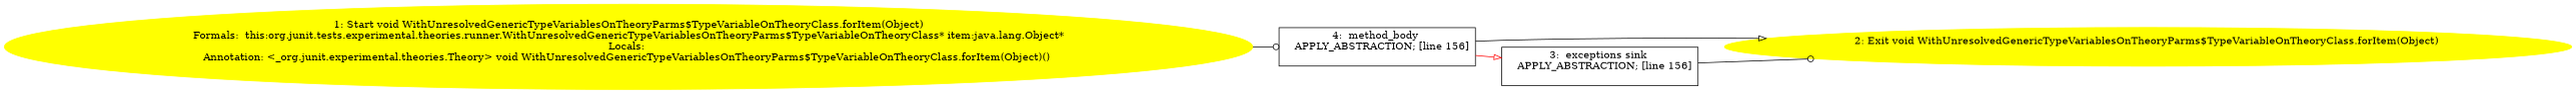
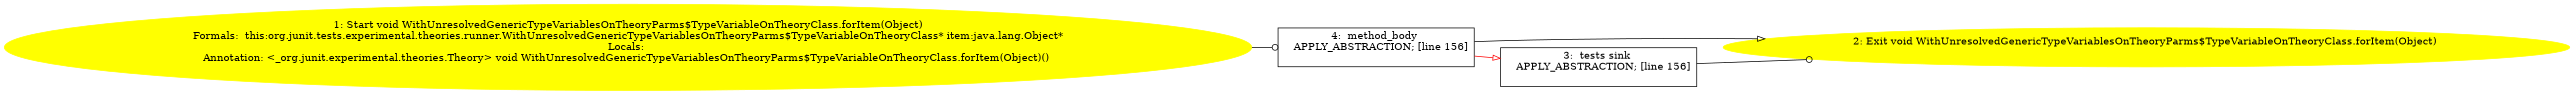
  digraph {
    rankdir=LR
    edge [arrowhead=odot]
    n1 [color=yellow label="1: Start void WithUnresolvedGenericTypeVariablesOnTheoryParms$TypeVariableOnTheoryClass.forItem(Object)\nFormals:  this:org.junit.tests.experimental.theories.runner.WithUnresolvedGenericTypeVariablesOnTheoryParms$TypeVariableOnTheoryClass* item:java.lang.Object*\nLocals: \nAnnotation: <_org.junit.experimental.theories.Theory> void WithUnresolvedGenericTypeVariablesOnTheoryParms$TypeVariableOnTheoryClass.forItem(Object)() \n  " style=filled]
    n2 [label="4:  method_body \n   APPLY_ABSTRACTION; [line 156]\n " shape=box]
    n3 [color=yellow label="2: Exit void WithUnresolvedGenericTypeVariablesOnTheoryParms$TypeVariableOnTheoryClass.forItem(Object) \n  " style=filled]
-   n4 [label="3:  exceptions sink \n   APPLY_ABSTRACTION; [line 156]\n " shape=box]
+   n4 [label="3:  tests sink \n   APPLY_ABSTRACTION; [line 156]\n " shape=box]
    n1 -> n2
    n2 -> n3 [arrowhead=onormal]
    n2 -> n4 [color=red arrowhead=onormal]
    n4 -> n3
  }
